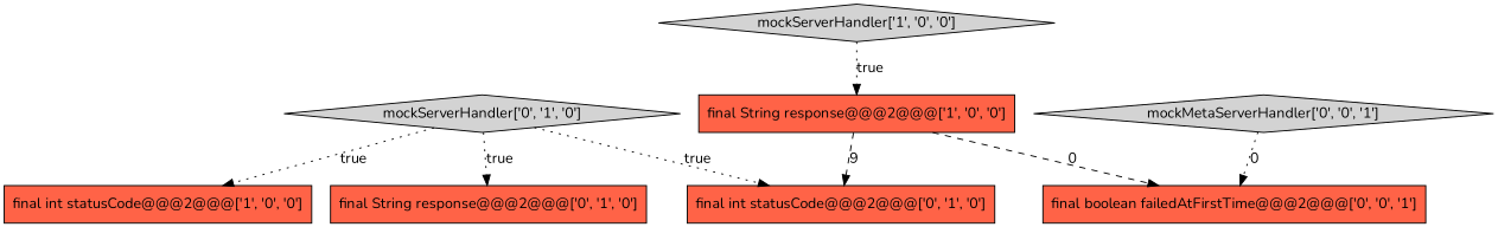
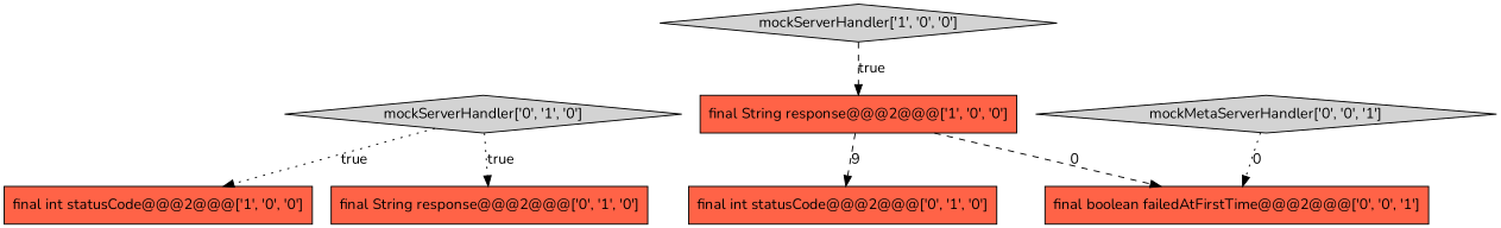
  digraph {
    fontname=Nunito
    node [fillcolor=tomato fontname=Nunito shape=box style=filled]
    edge [fontname=Nunito style=dotted]
    n1 [label="final int statusCode@@@2@@@['1', '0', '0']"]
    n2 [fillcolor=lightgray label="mockServerHandler['0', '1', '0']" shape=diamond]
    n3 [label="final String response@@@2@@@['0', '1', '0']"]
    n4 [label="final int statusCode@@@2@@@['0', '1', '0']"]
    n5 [fillcolor=lightgray label="mockServerHandler['1', '0', '0']" shape=diamond]
    n6 [label="final String response@@@2@@@['1', '0', '0']"]
    n7 [label="final boolean failedAtFirstTime@@@2@@@['0', '0', '1']"]
    n8 [fillcolor=lightgray label="mockMetaServerHandler['0', '0', '1']" shape=diamond]
    n2 -> n1 [label=true]
    n2 -> n3 [label=true]
-   n2 -> n4 [label=true]
-   n5 -> n6 [label=true]
+   n5 -> n6 [label=true style=dashed]
    n6 -> n4 [label=9 style=dashed]
    n6 -> n7 [label=0 style=dashed]
    n8 -> n7 [label=0]
  }
